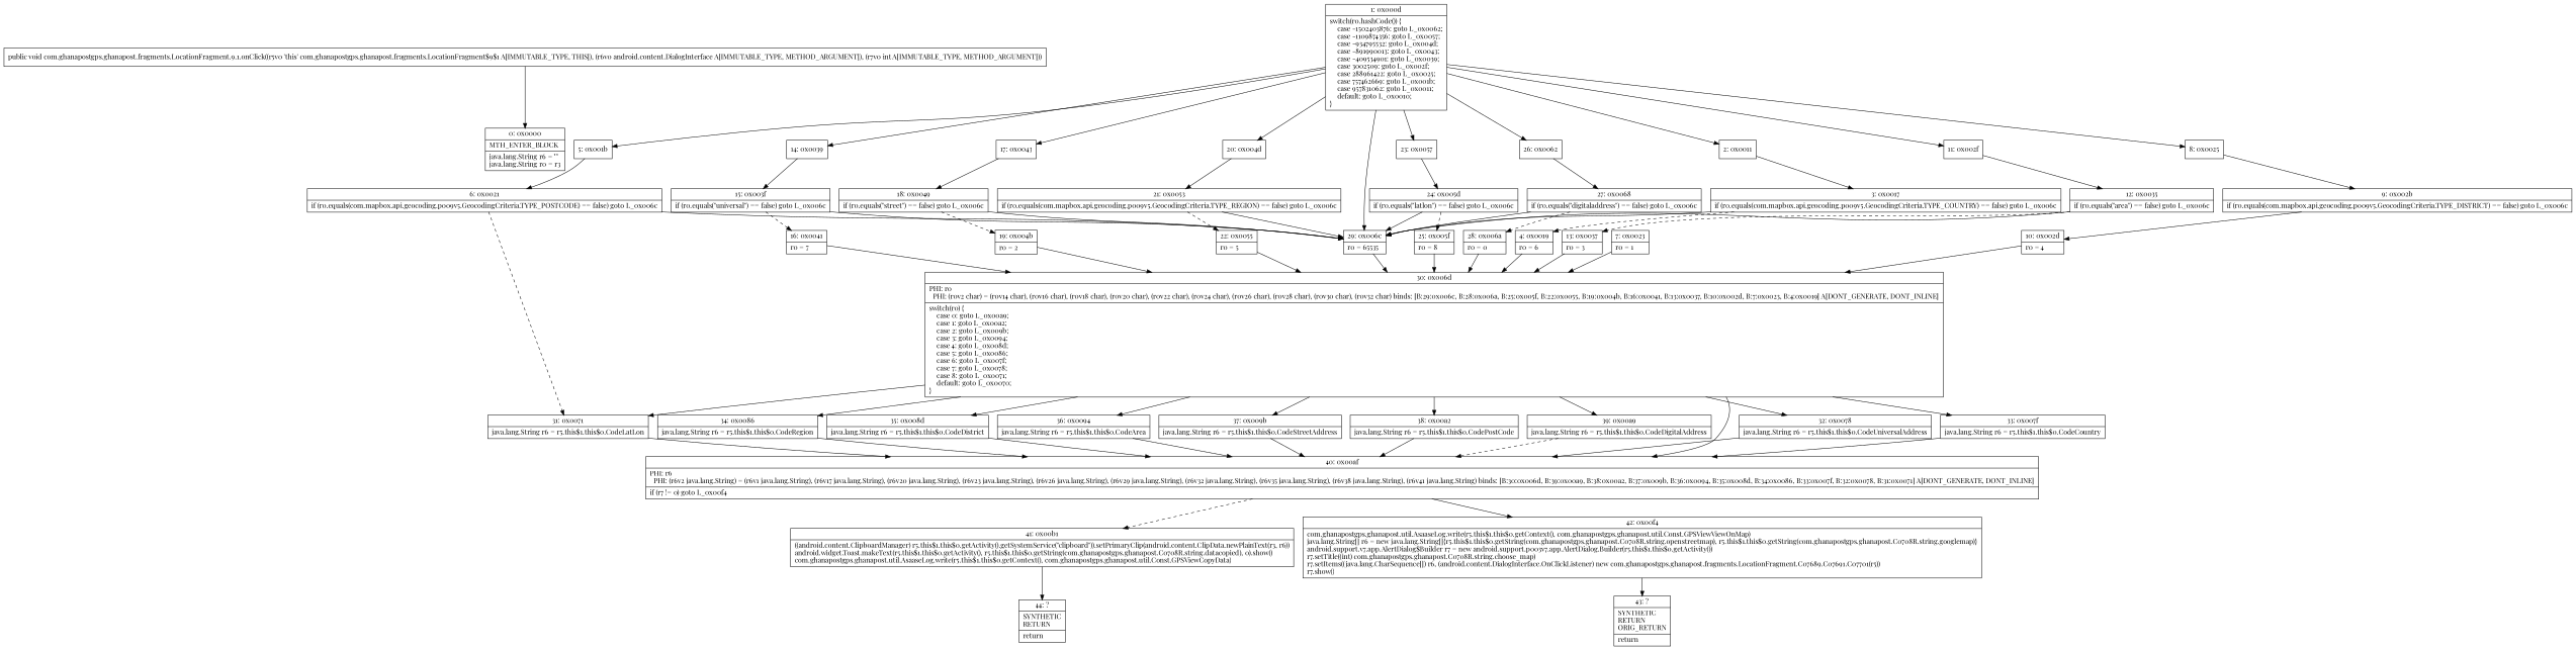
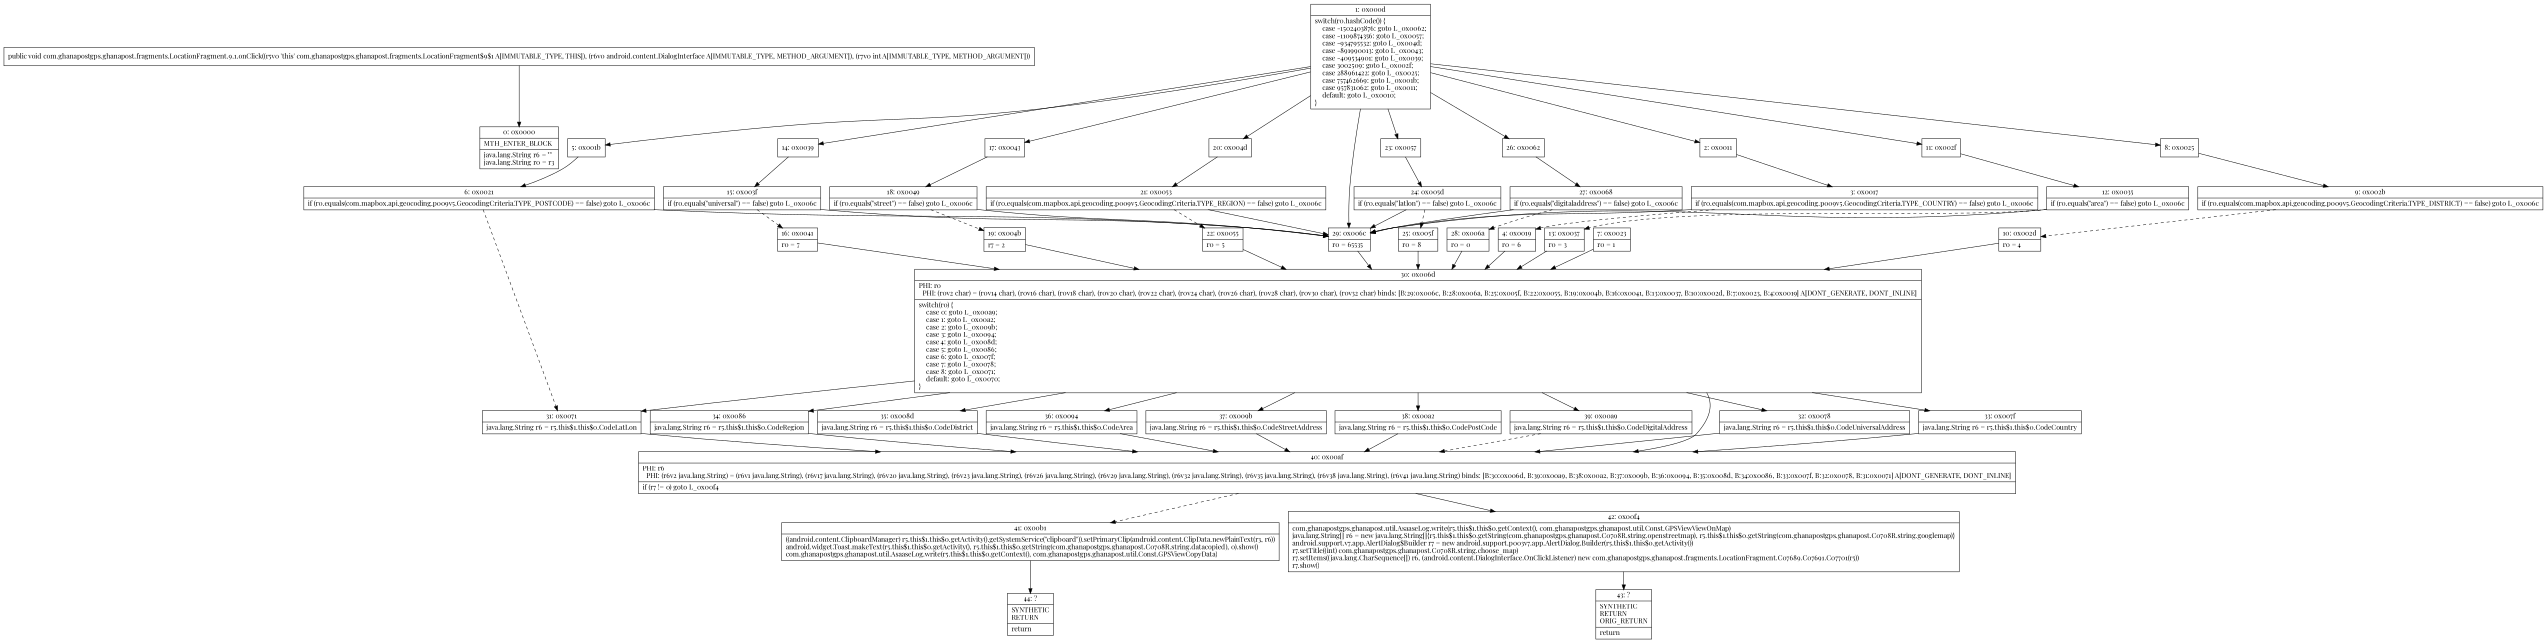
  digraph {
    fontname="Playfair Display"
    node [fontname="Playfair Display" shape=record]
    edge [fontname="Playfair Display"]
    n1 [label="{0\:\ 0x0000|MTH_ENTER_BLOCK\l|java.lang.String r6 = \"\"\ljava.lang.String r0 = r3\l}"]
    n2 [label="{1\:\ 0x000d|switch(r0.hashCode()) \{\l    case \-1502403876: goto L_0x0062;\l    case \-1109874356: goto L_0x0057;\l    case \-934795532: goto L_0x004d;\l    case \-891990013: goto L_0x0043;\l    case \-409534901: goto L_0x0039;\l    case 3002509: goto L_0x002f;\l    case 288961422: goto L_0x0025;\l    case 757462669: goto L_0x001b;\l    case 957831062: goto L_0x0011;\l    default: goto L_0x0010;\l\}\l}"]
    n3 [label="{2\:\ 0x0011}"]
    n4 [label="{5\:\ 0x001b}"]
    n5 [label="{8\:\ 0x0025}"]
    n6 [label="{11\:\ 0x002f}"]
    n7 [label="{14\:\ 0x0039}"]
    n8 [label="{17\:\ 0x0043}"]
    n9 [label="{20\:\ 0x004d}"]
    n10 [label="{23\:\ 0x0057}"]
    n11 [label="{26\:\ 0x0062}"]
    n12 [label="{29\:\ 0x006c|r0 = 65535\l}"]
    n13 [label="{3\:\ 0x0017|if (r0.equals(com.mapbox.api.geocoding.p009v5.GeocodingCriteria.TYPE_COUNTRY) == false) goto L_0x006c\l}"]
    n14 [label="{6\:\ 0x0021|if (r0.equals(com.mapbox.api.geocoding.p009v5.GeocodingCriteria.TYPE_POSTCODE) == false) goto L_0x006c\l}"]
    n15 [label="{9\:\ 0x002b|if (r0.equals(com.mapbox.api.geocoding.p009v5.GeocodingCriteria.TYPE_DISTRICT) == false) goto L_0x006c\l}"]
    n16 [label="{12\:\ 0x0035|if (r0.equals(\"area\") == false) goto L_0x006c\l}"]
    n17 [label="{15\:\ 0x003f|if (r0.equals(\"universal\") == false) goto L_0x006c\l}"]
    n18 [label="{18\:\ 0x0049|if (r0.equals(\"street\") == false) goto L_0x006c\l}"]
    n19 [label="{21\:\ 0x0053|if (r0.equals(com.mapbox.api.geocoding.p009v5.GeocodingCriteria.TYPE_REGION) == false) goto L_0x006c\l}"]
    n20 [label="{24\:\ 0x005d|if (r0.equals(\"latlon\") == false) goto L_0x006c\l}"]
    n21 [label="{27\:\ 0x0068|if (r0.equals(\"digitaladdress\") == false) goto L_0x006c\l}"]
    n22 [label="{30\:\ 0x006d|PHI: r0 \l  PHI: (r0v2 char) = (r0v14 char), (r0v16 char), (r0v18 char), (r0v20 char), (r0v22 char), (r0v24 char), (r0v26 char), (r0v28 char), (r0v30 char), (r0v32 char) binds: [B:29:0x006c, B:28:0x006a, B:25:0x005f, B:22:0x0055, B:19:0x004b, B:16:0x0041, B:13:0x0037, B:10:0x002d, B:7:0x0023, B:4:0x0019] A[DONT_GENERATE, DONT_INLINE]\l|switch(r0) \{\l    case 0: goto L_0x00a9;\l    case 1: goto L_0x00a2;\l    case 2: goto L_0x009b;\l    case 3: goto L_0x0094;\l    case 4: goto L_0x008d;\l    case 5: goto L_0x0086;\l    case 6: goto L_0x007f;\l    case 7: goto L_0x0078;\l    case 8: goto L_0x0071;\l    default: goto L_0x0070;\l\}\l}"]
    n23 [label="{4\:\ 0x0019|r0 = 6\l}"]
    n24 [label="{31\:\ 0x0071|java.lang.String r6 = r5.this$1.this$0.CodeLatLon\l}"]
    n25 [label="{32\:\ 0x0078|java.lang.String r6 = r5.this$1.this$0.CodeUniversalAddress\l}"]
    n26 [label="{33\:\ 0x007f|java.lang.String r6 = r5.this$1.this$0.CodeCountry\l}"]
    n27 [label="{34\:\ 0x0086|java.lang.String r6 = r5.this$1.this$0.CodeRegion\l}"]
    n28 [label="{35\:\ 0x008d|java.lang.String r6 = r5.this$1.this$0.CodeDistrict\l}"]
    n29 [label="{36\:\ 0x0094|java.lang.String r6 = r5.this$1.this$0.CodeArea\l}"]
    n30 [label="{37\:\ 0x009b|java.lang.String r6 = r5.this$1.this$0.CodeStreetAddress\l}"]
    n31 [label="{38\:\ 0x00a2|java.lang.String r6 = r5.this$1.this$0.CodePostCode\l}"]
    n32 [label="{39\:\ 0x00a9|java.lang.String r6 = r5.this$1.this$0.CodeDigitalAddress\l}"]
    n33 [label="{40\:\ 0x00af|PHI: r6 \l  PHI: (r6v2 java.lang.String) = (r6v1 java.lang.String), (r6v17 java.lang.String), (r6v20 java.lang.String), (r6v23 java.lang.String), (r6v26 java.lang.String), (r6v29 java.lang.String), (r6v32 java.lang.String), (r6v35 java.lang.String), (r6v38 java.lang.String), (r6v41 java.lang.String) binds: [B:30:0x006d, B:39:0x00a9, B:38:0x00a2, B:37:0x009b, B:36:0x0094, B:35:0x008d, B:34:0x0086, B:33:0x007f, B:32:0x0078, B:31:0x0071] A[DONT_GENERATE, DONT_INLINE]\l|if (r7 != 0) goto L_0x00f4\l}"]
    n34 [label="{7\:\ 0x0023|r0 = 1\l}"]
    n35 [label="{10\:\ 0x002d|r0 = 4\l}"]
    n36 [label="{13\:\ 0x0037|r0 = 3\l}"]
    n37 [label="{16\:\ 0x0041|r0 = 7\l}"]
-   n38 [label="{19\:\ 0x004b|r0 = 2\l}"]
+   n38 [label="{19\:\ 0x004b|r7 = 2\l}"]
    n39 [label="{22\:\ 0x0055|r0 = 5\l}"]
    n40 [label="{25\:\ 0x005f|r0 = 8\l}"]
    n41 [label="{28\:\ 0x006a|r0 = 0\l}"]
    n42 [label="{41\:\ 0x00b1|((android.content.ClipboardManager) r5.this$1.this$0.getActivity().getSystemService(\"clipboard\")).setPrimaryClip(android.content.ClipData.newPlainText(r3, r6))\landroid.widget.Toast.makeText(r5.this$1.this$0.getActivity(), r5.this$1.this$0.getString(com.ghanapostgps.ghanapost.C0708R.string.datacopied), 0).show()\lcom.ghanapostgps.ghanapost.util.AsaaseLog.write(r5.this$1.this$0.getContext(), com.ghanapostgps.ghanapost.util.Const.GPSViewCopyData)\l}"]
    n43 [label="{42\:\ 0x00f4|com.ghanapostgps.ghanapost.util.AsaaseLog.write(r5.this$1.this$0.getContext(), com.ghanapostgps.ghanapost.util.Const.GPSViewViewOnMap)\ljava.lang.String[] r6 = new java.lang.String[]\{r5.this$1.this$0.getString(com.ghanapostgps.ghanapost.C0708R.string.openstreetmap), r5.this$1.this$0.getString(com.ghanapostgps.ghanapost.C0708R.string.googlemap)\}\landroid.support.v7.app.AlertDialog$Builder r7 = new android.support.p003v7.app.AlertDialog.Builder(r5.this$1.this$0.getActivity())\lr7.setTitle((int) com.ghanapostgps.ghanapost.C0708R.string.choose_map)\lr7.setItems((java.lang.CharSequence[]) r6, (android.content.DialogInterface.OnClickListener) new com.ghanapostgps.ghanapost.fragments.LocationFragment.C07689.C07691.C07701(r5))\lr7.show()\l}"]
    n44 [label="{44\:\ ?|SYNTHETIC\lRETURN\l|return\l}"]
    n45 [label="{43\:\ ?|SYNTHETIC\lRETURN\lORIG_RETURN\l|return\l}"]
    n46 [label="{public void com.ghanapostgps.ghanapost.fragments.LocationFragment.9.1.onClick((r5v0 'this' com.ghanapostgps.ghanapost.fragments.LocationFragment$9$1 A[IMMUTABLE_TYPE, THIS]), (r6v0 android.content.DialogInterface A[IMMUTABLE_TYPE, METHOD_ARGUMENT]), (r7v0 int A[IMMUTABLE_TYPE, METHOD_ARGUMENT])) }"]
    n2 -> n3
    n2 -> n4
    n2 -> n5
    n2 -> n6
    n2 -> n7
    n2 -> n8
    n2 -> n9
    n2 -> n10
    n2 -> n11
    n2 -> n12
    n3 -> n13
    n4 -> n14
    n5 -> n15
    n6 -> n16
    n7 -> n17
    n8 -> n18
    n9 -> n19
    n10 -> n20
    n11 -> n21
    n12 -> n22
    n13 -> n12
    n13 -> n23 [style=dashed]
    n14 -> n12
    n14 -> n24 [style=dashed]
-   n15 -> n35 [style=solid]
+   n15 -> n35 [style=dashed]
    n16 -> n12
    n16 -> n36 [style=dashed]
    n17 -> n12
    n17 -> n37 [style=dashed]
    n18 -> n12
    n18 -> n38 [style=dashed]
    n19 -> n12
    n19 -> n39 [style=dashed]
    n20 -> n12
    n20 -> n40 [style=dashed]
    n21 -> n12
    n21 -> n41 [style=dashed]
    n22 -> n24
    n22 -> n25
    n22 -> n26
    n22 -> n27
    n22 -> n28
    n22 -> n29
    n22 -> n30
    n22 -> n31
    n22 -> n32
    n22 -> n33
    n23 -> n22
    n24 -> n33
    n25 -> n33
    n26 -> n33
    n27 -> n33
    n28 -> n33
    n29 -> n33
    n30 -> n33
    n31 -> n33
    n32 -> n33 [style=dashed]
    n33 -> n42 [style=dashed]
    n33 -> n43
    n34 -> n22
    n35 -> n22
    n36 -> n22
    n37 -> n22
    n38 -> n22
    n39 -> n22
    n40 -> n22
    n41 -> n22
    n42 -> n44
    n43 -> n45
    n46 -> n1
  }
